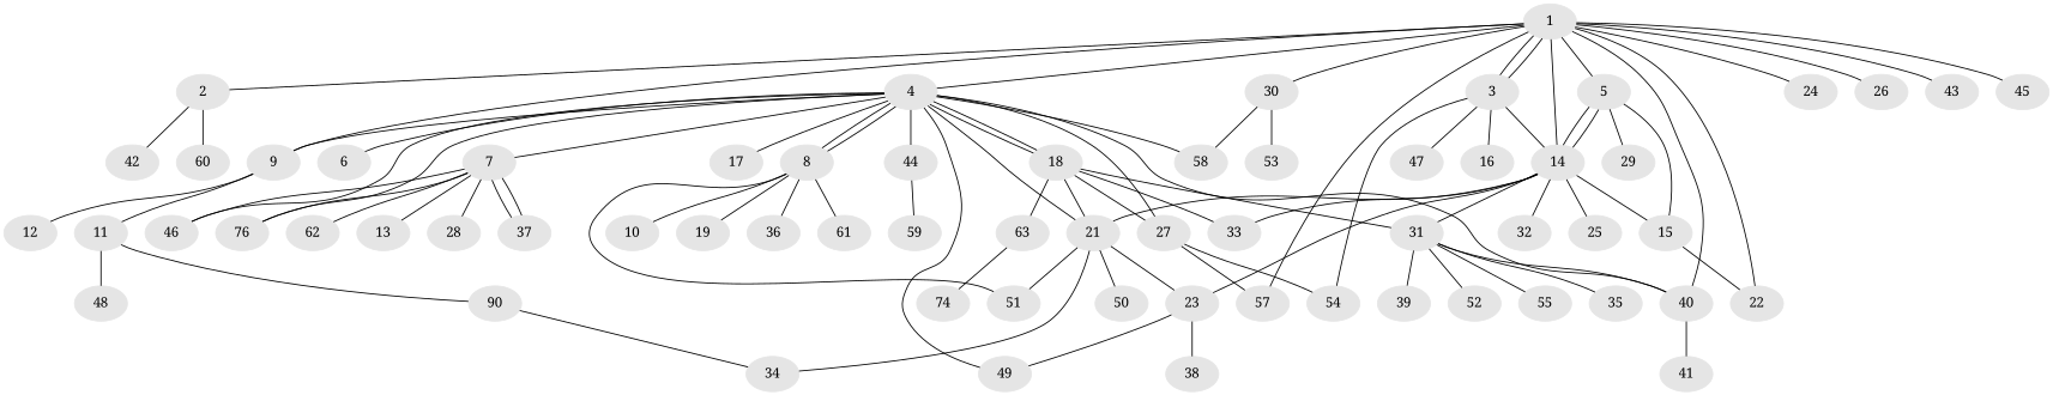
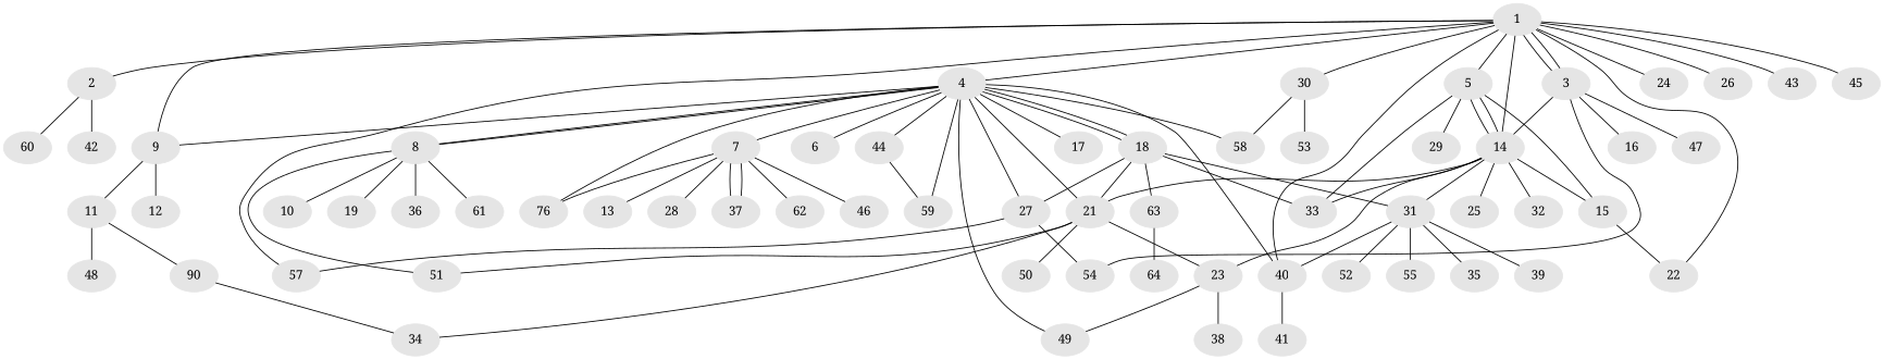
  graph {
    fontname="Noto Serif"
    node [color=gray90 fontname="Noto Serif" style=filled]
    edge [fontname="Noto Serif"]
    1
    2
    3
    4
    5
    9
    14
    24
    26
    30
    40
    43
    45
    57
    22
    42
    60
    16
    47
    54
    6
    7
    8
    17
    18
    21
    27
    44
    49
    n30 [label=76]
    58
    59
    33
    15
    29
    11
    12
    23
    25
    31
    32
    53
    41
    13
    28
    37
    46
    62
    10
    19
    36
    51
    61
    63
    34
    50
    n57 [label=90]
    48
    38
    35
    39
    52
    55
-   64 [label=74]
+   64
    1 -- 2
    1 -- 3
    1 -- 3
    1 -- 4
    1 -- 5
    1 -- 9
    1 -- 14
    1 -- 24
    1 -- 26
    1 -- 30
    1 -- 40
    1 -- 43
    1 -- 45
    1 -- 57
    1 -- 22
    2 -- 42
    2 -- 60
    3 -- 14
    3 -- 16
    3 -- 47
    3 -- 54
    4 -- 9
    4 -- 40
    4 -- 6
    4 -- 7
    4 -- 8
    4 -- 8
    4 -- 17
    4 -- 18
    4 -- 18
    4 -- 21
    4 -- 27
    4 -- 44
    4 -- 49
    4 -- n30
    4 -- 58
-   4 -- 46
+   4 -- 59
    5 -- 14
    5 -- 14
+   5 -- 33
    5 -- 15
    5 -- 29
    9 -- 11
    9 -- 12
    14 -- 21
    14 -- 33
    14 -- 15
    14 -- 23
    14 -- 25
    14 -- 31
    14 -- 32
    30 -- 58
    30 -- 53
    40 -- 41
    7 -- n30
    7 -- 13
    7 -- 28
    7 -- 37
    7 -- 37
    7 -- 46
    7 -- 62
    8 -- 10
    8 -- 19
    8 -- 36
    8 -- 51
    8 -- 61
    18 -- 21
    18 -- 27
    18 -- 33
    18 -- 31
    18 -- 63
    21 -- 23
    21 -- 51
    21 -- 34
    21 -- 50
    27 -- 57
    27 -- 54
    44 -- 59
    15 -- 22
    11 -- n57
    11 -- 48
    23 -- 49
    23 -- 38
    31 -- 40
    31 -- 35
    31 -- 39
    31 -- 52
    31 -- 55
    63 -- 64
    n57 -- 34
  }
